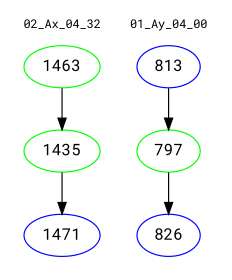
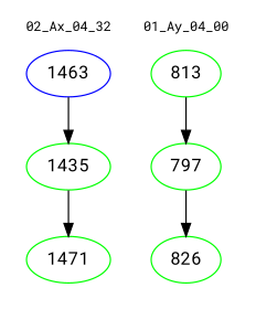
  digraph {
    fontname="Roboto Mono"
    node [color=green fontname="Roboto Mono"]
    edge [color=black fontname="Roboto Mono"]
-   n1 [label=1463]
+   n1 [color=blue label=1463]
    n2 [label=1435]
-   n3 [color=blue label=1471]
-   n4 [color=blue label=813]
+   n3 [label=1471]
+   n4 [label=813]
    n5 [label=797]
-   n6 [color=blue label=826]
+   n6 [label=826]
    subgraph cluster_1 {
      color=white
      fontsize=10
      label="02_Ax_04_32"
      n1
      n2
      n3
    }
    subgraph cluster_2 {
      color=white
      fontsize=10
      label="01_Ay_04_00"
      n4
      n5
      n6
    }
    n1 -> n2
    n2 -> n3
    n4 -> n5
    n5 -> n6
  }
